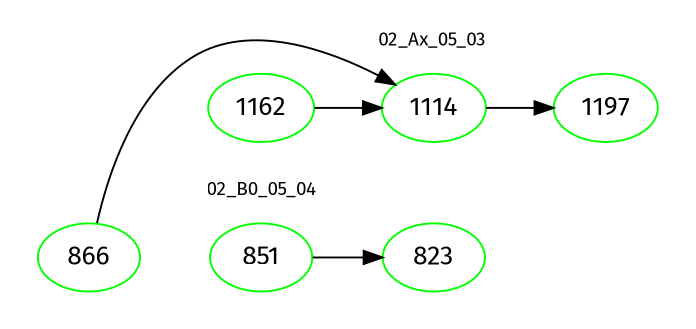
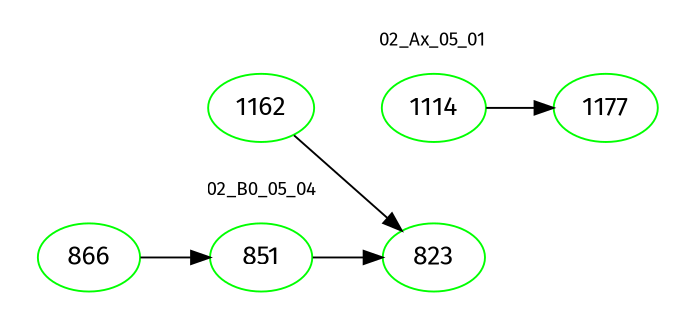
  digraph {
    fontname="Fira Sans"
    rankdir=LR
    node [color=green fontname="Fira Sans"]
    edge [color=black fontname="Fira Sans"]
    n1 [label=1162]
    n2 [label=1114]
-   n3 [label=1197]
+   n3 [label=1177]
    n4 [label=866]
    n5 [label=851]
    n6 [label=823]
    subgraph cluster_1 {
      color=white
      fontsize=10
-     label="02_Ax_05_03"
+     label="02_Ax_05_01"
      n1
      n2
      n3
    }
    subgraph cluster_2 {
      color=white
      fontsize=10
      label="02_B0_05_04"
      n4
      n5
      n6
    }
-   n1 -> n2
+   n1 -> n6
    n2 -> n3
-   n4 -> n2
+   n4 -> n5
    n5 -> n6
  }
